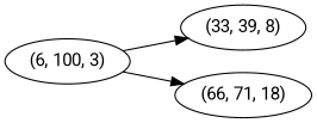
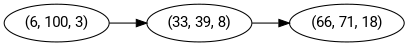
  digraph {
    fontname=Roboto
    rankdir=LR
    node [fontname=Roboto]
    edge [fontname=Roboto]
    "(6, 100, 3)"
    "(33, 39, 8)"
    n3 [label="(66, 71, 18)"]
    "(6, 100, 3)" -> "(33, 39, 8)"
-   "(6, 100, 3)" -> n3
+   "(33, 39, 8)" -> n3
  }
